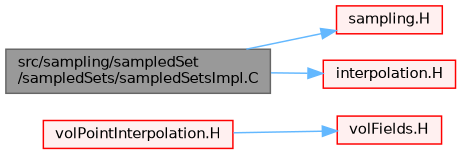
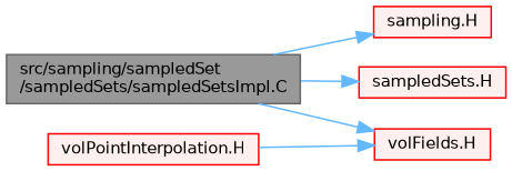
  digraph {
    rankdir=LR
    node [color=red fillcolor="#FFF0F0" fontname=Helvetica fontsize=10 shape=box style=filled]
    edge [color=steelblue1 fontname=Helvetica fontsize=10 labelfontname=Helvetica labelfontsize=10 style=solid]
    n1 [color=gray40 fillcolor=grey60 fontcolor=black height=0.2 label="src/sampling/sampledSet\l/sampledSets/sampledSetsImpl.C" width=0.4]
    n2 [height=0.2 label="sampling.H" width=0.4]
-   n3 [height=0.2 label="interpolation.H" width=0.4]
+   n3 [height=0.2 label="sampledSets.H" width=0.4]
    n4 [height=0.2 label="volFields.H" width=0.4]
    n5 [height=0.2 label="volPointInterpolation.H" width=0.4]
    n1 -> n2
    n1 -> n3
+   n1 -> n4
    n5 -> n4
  }
